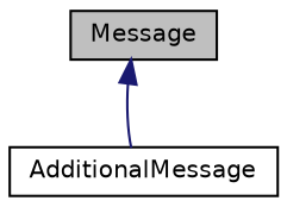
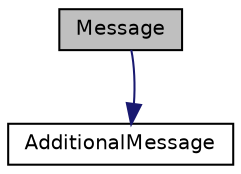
  digraph {
    node [color=black fontname=Helvetica fontsize=10 shape=record style=filled]
    n1 [fillcolor=grey75 fontcolor=black height=0.2 label=Message width=0.4]
    n2 [fillcolor=white height=0.2 label=AdditionalMessage width=0.4]
-   n1 -> n2 [color=midnightblue dir=back fontname=Helvetica fontsize=10 labelfontname=Helvetica labelfontsize=10 style=solid]
+   n2 -> n1 [color=midnightblue dir=back fontname=Helvetica fontsize=10 labelfontname=Helvetica labelfontsize=10 style=solid]
  }
